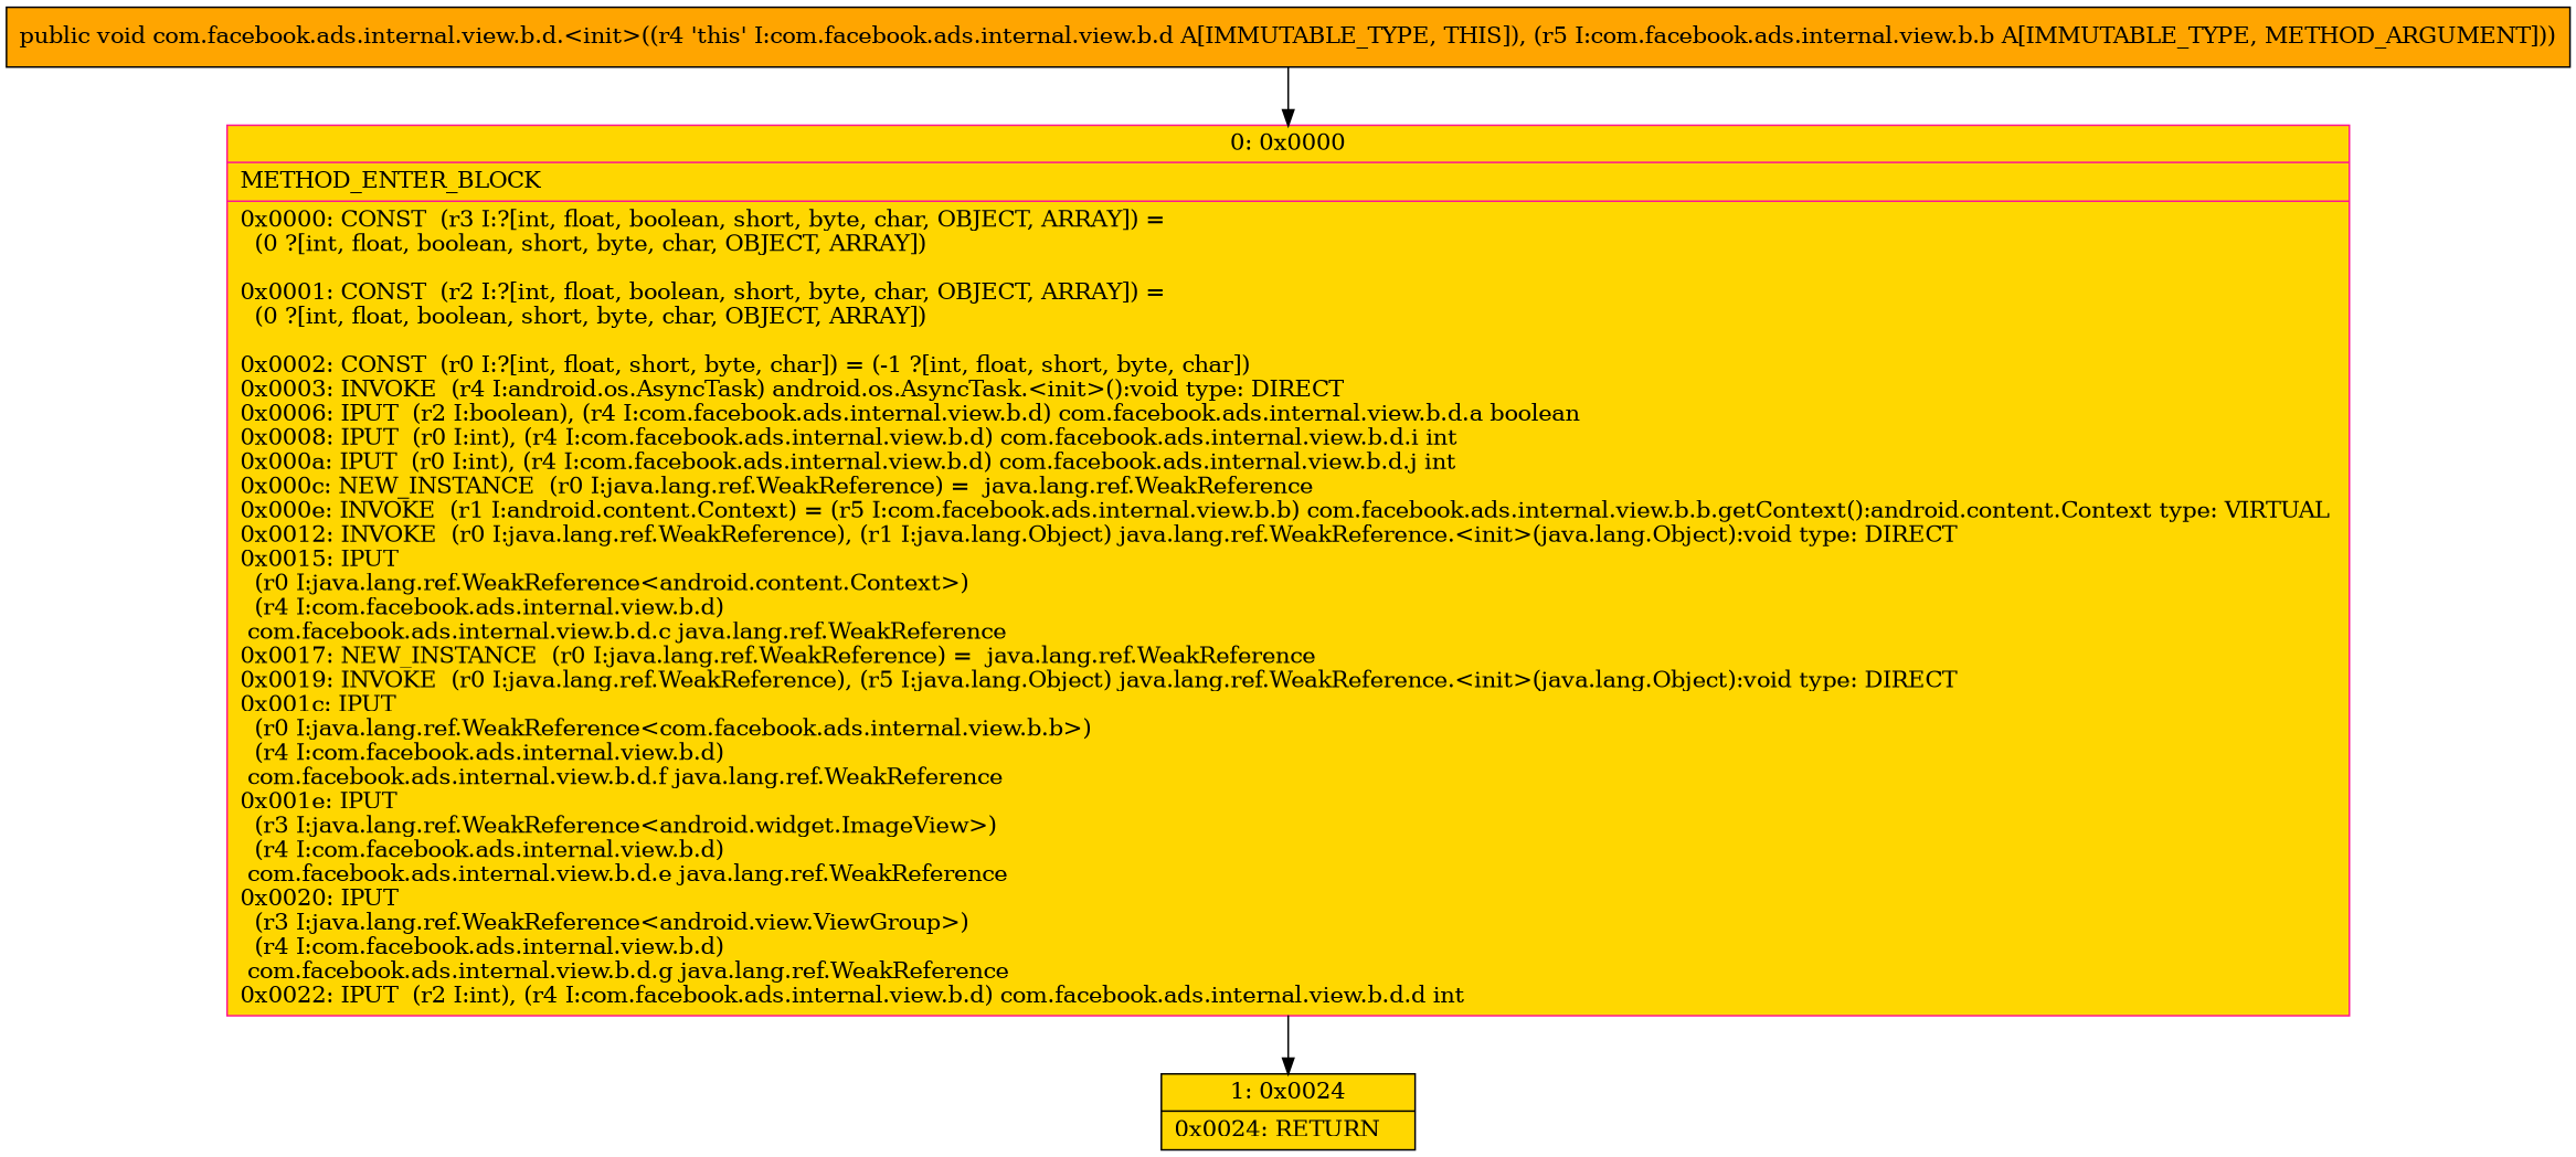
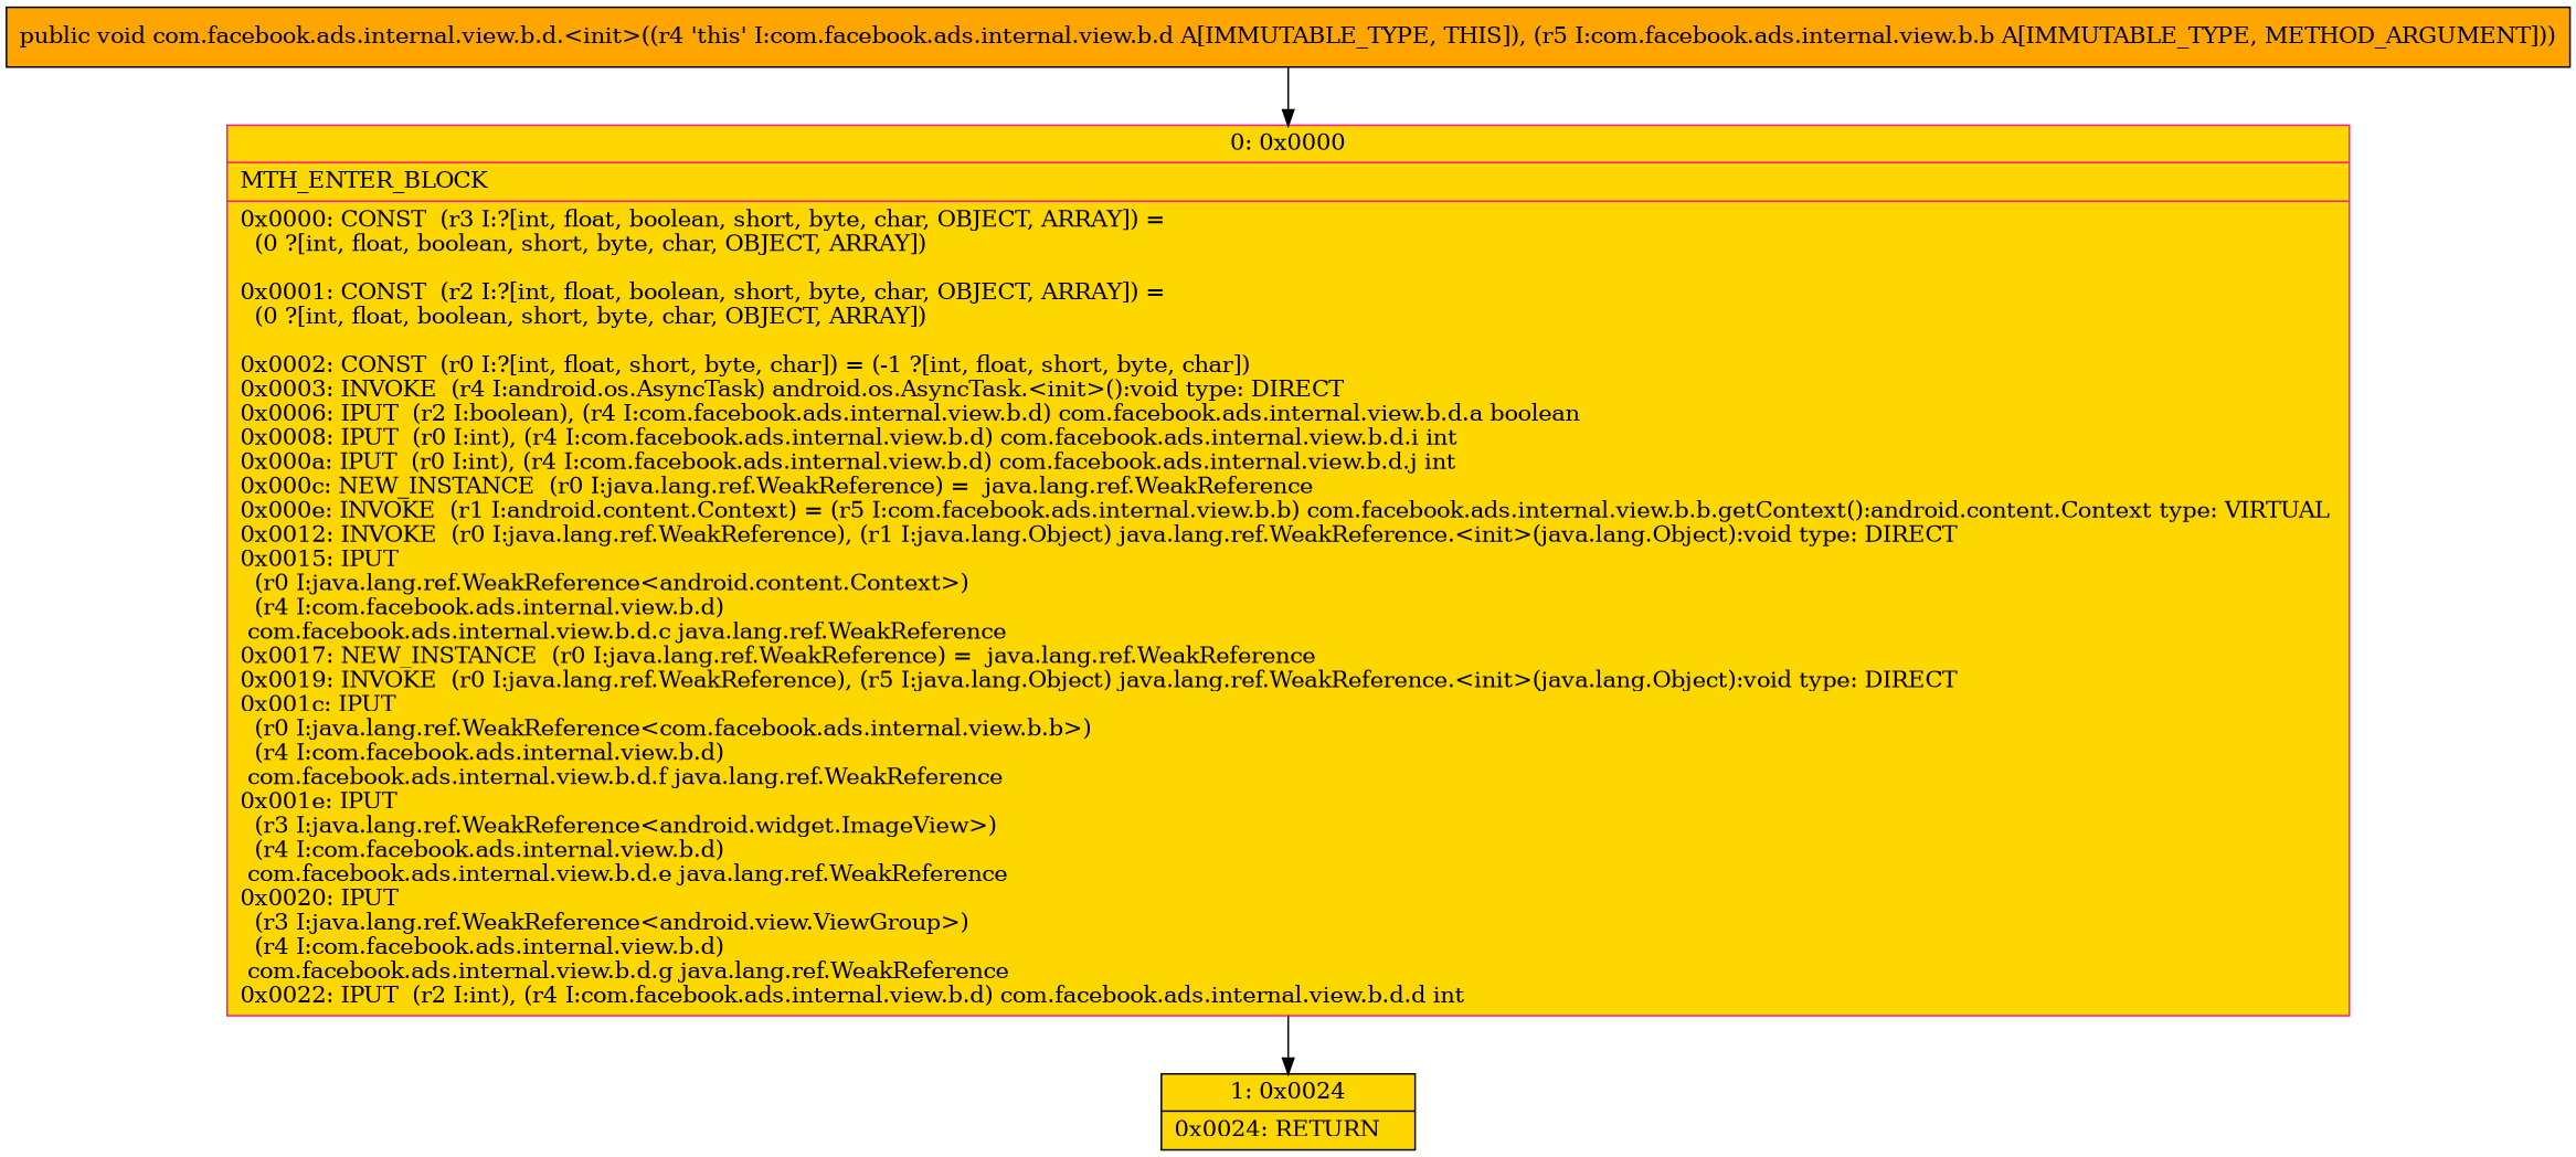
  digraph {
    node [shape=record style=filled fillcolor=gold color=black]
-   n1 [label="{0\:\ 0x0000|METHOD_ENTER_BLOCK\l|0x0000: CONST  (r3 I:?[int, float, boolean, short, byte, char, OBJECT, ARRAY]) = \l  (0 ?[int, float, boolean, short, byte, char, OBJECT, ARRAY])\l \l0x0001: CONST  (r2 I:?[int, float, boolean, short, byte, char, OBJECT, ARRAY]) = \l  (0 ?[int, float, boolean, short, byte, char, OBJECT, ARRAY])\l \l0x0002: CONST  (r0 I:?[int, float, short, byte, char]) = (\-1 ?[int, float, short, byte, char]) \l0x0003: INVOKE  (r4 I:android.os.AsyncTask) android.os.AsyncTask.\<init\>():void type: DIRECT \l0x0006: IPUT  (r2 I:boolean), (r4 I:com.facebook.ads.internal.view.b.d) com.facebook.ads.internal.view.b.d.a boolean \l0x0008: IPUT  (r0 I:int), (r4 I:com.facebook.ads.internal.view.b.d) com.facebook.ads.internal.view.b.d.i int \l0x000a: IPUT  (r0 I:int), (r4 I:com.facebook.ads.internal.view.b.d) com.facebook.ads.internal.view.b.d.j int \l0x000c: NEW_INSTANCE  (r0 I:java.lang.ref.WeakReference) =  java.lang.ref.WeakReference \l0x000e: INVOKE  (r1 I:android.content.Context) = (r5 I:com.facebook.ads.internal.view.b.b) com.facebook.ads.internal.view.b.b.getContext():android.content.Context type: VIRTUAL \l0x0012: INVOKE  (r0 I:java.lang.ref.WeakReference), (r1 I:java.lang.Object) java.lang.ref.WeakReference.\<init\>(java.lang.Object):void type: DIRECT \l0x0015: IPUT  \l  (r0 I:java.lang.ref.WeakReference\<android.content.Context\>)\l  (r4 I:com.facebook.ads.internal.view.b.d)\l com.facebook.ads.internal.view.b.d.c java.lang.ref.WeakReference \l0x0017: NEW_INSTANCE  (r0 I:java.lang.ref.WeakReference) =  java.lang.ref.WeakReference \l0x0019: INVOKE  (r0 I:java.lang.ref.WeakReference), (r5 I:java.lang.Object) java.lang.ref.WeakReference.\<init\>(java.lang.Object):void type: DIRECT \l0x001c: IPUT  \l  (r0 I:java.lang.ref.WeakReference\<com.facebook.ads.internal.view.b.b\>)\l  (r4 I:com.facebook.ads.internal.view.b.d)\l com.facebook.ads.internal.view.b.d.f java.lang.ref.WeakReference \l0x001e: IPUT  \l  (r3 I:java.lang.ref.WeakReference\<android.widget.ImageView\>)\l  (r4 I:com.facebook.ads.internal.view.b.d)\l com.facebook.ads.internal.view.b.d.e java.lang.ref.WeakReference \l0x0020: IPUT  \l  (r3 I:java.lang.ref.WeakReference\<android.view.ViewGroup\>)\l  (r4 I:com.facebook.ads.internal.view.b.d)\l com.facebook.ads.internal.view.b.d.g java.lang.ref.WeakReference \l0x0022: IPUT  (r2 I:int), (r4 I:com.facebook.ads.internal.view.b.d) com.facebook.ads.internal.view.b.d.d int \l}" color=deeppink]
+   n1 [label="{0\:\ 0x0000|MTH_ENTER_BLOCK\l|0x0000: CONST  (r3 I:?[int, float, boolean, short, byte, char, OBJECT, ARRAY]) = \l  (0 ?[int, float, boolean, short, byte, char, OBJECT, ARRAY])\l \l0x0001: CONST  (r2 I:?[int, float, boolean, short, byte, char, OBJECT, ARRAY]) = \l  (0 ?[int, float, boolean, short, byte, char, OBJECT, ARRAY])\l \l0x0002: CONST  (r0 I:?[int, float, short, byte, char]) = (\-1 ?[int, float, short, byte, char]) \l0x0003: INVOKE  (r4 I:android.os.AsyncTask) android.os.AsyncTask.\<init\>():void type: DIRECT \l0x0006: IPUT  (r2 I:boolean), (r4 I:com.facebook.ads.internal.view.b.d) com.facebook.ads.internal.view.b.d.a boolean \l0x0008: IPUT  (r0 I:int), (r4 I:com.facebook.ads.internal.view.b.d) com.facebook.ads.internal.view.b.d.i int \l0x000a: IPUT  (r0 I:int), (r4 I:com.facebook.ads.internal.view.b.d) com.facebook.ads.internal.view.b.d.j int \l0x000c: NEW_INSTANCE  (r0 I:java.lang.ref.WeakReference) =  java.lang.ref.WeakReference \l0x000e: INVOKE  (r1 I:android.content.Context) = (r5 I:com.facebook.ads.internal.view.b.b) com.facebook.ads.internal.view.b.b.getContext():android.content.Context type: VIRTUAL \l0x0012: INVOKE  (r0 I:java.lang.ref.WeakReference), (r1 I:java.lang.Object) java.lang.ref.WeakReference.\<init\>(java.lang.Object):void type: DIRECT \l0x0015: IPUT  \l  (r0 I:java.lang.ref.WeakReference\<android.content.Context\>)\l  (r4 I:com.facebook.ads.internal.view.b.d)\l com.facebook.ads.internal.view.b.d.c java.lang.ref.WeakReference \l0x0017: NEW_INSTANCE  (r0 I:java.lang.ref.WeakReference) =  java.lang.ref.WeakReference \l0x0019: INVOKE  (r0 I:java.lang.ref.WeakReference), (r5 I:java.lang.Object) java.lang.ref.WeakReference.\<init\>(java.lang.Object):void type: DIRECT \l0x001c: IPUT  \l  (r0 I:java.lang.ref.WeakReference\<com.facebook.ads.internal.view.b.b\>)\l  (r4 I:com.facebook.ads.internal.view.b.d)\l com.facebook.ads.internal.view.b.d.f java.lang.ref.WeakReference \l0x001e: IPUT  \l  (r3 I:java.lang.ref.WeakReference\<android.widget.ImageView\>)\l  (r4 I:com.facebook.ads.internal.view.b.d)\l com.facebook.ads.internal.view.b.d.e java.lang.ref.WeakReference \l0x0020: IPUT  \l  (r3 I:java.lang.ref.WeakReference\<android.view.ViewGroup\>)\l  (r4 I:com.facebook.ads.internal.view.b.d)\l com.facebook.ads.internal.view.b.d.g java.lang.ref.WeakReference \l0x0022: IPUT  (r2 I:int), (r4 I:com.facebook.ads.internal.view.b.d) com.facebook.ads.internal.view.b.d.d int \l}" color=deeppink]
    n2 [label="{1\:\ 0x0024|0x0024: RETURN   \l}"]
    n3 [label="{public void com.facebook.ads.internal.view.b.d.\<init\>((r4 'this' I:com.facebook.ads.internal.view.b.d A[IMMUTABLE_TYPE, THIS]), (r5 I:com.facebook.ads.internal.view.b.b A[IMMUTABLE_TYPE, METHOD_ARGUMENT])) }" fillcolor=orange]
    n1 -> n2
    n3 -> n1
  }
